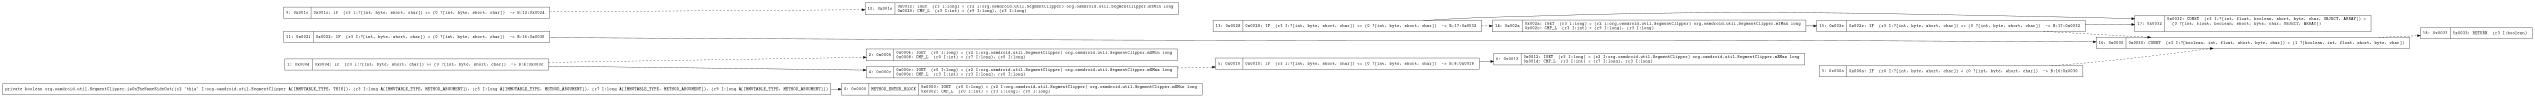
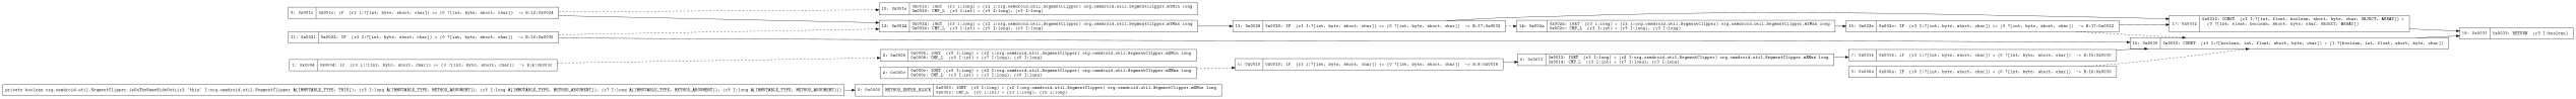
  digraph {
    fontname="Courier Prime"
    rankdir=LR
    node [fontname="Courier Prime" shape=record]
    edge [fontname="Courier Prime"]
    n1 [label="{0\:\ 0x0000|METHOD_ENTER_BLOCK\l|0x0000: IGET  (r0 I:long) = (r2 I:org.osmdroid.util.SegmentClipper) org.osmdroid.util.SegmentClipper.mXMin long \l0x0002: CMP_L  (r0 I:int) = (r3 I:long), (r0 I:long) \l}"]
    n2 [label="{1\:\ 0x0004|0x0004: IF  (r0 I:?[int, byte, short, char]) \>= (0 ?[int, byte, short, char])  \-\> B:4:0x000c \l}"]
    n3 [label="{2\:\ 0x0006|0x0006: IGET  (r0 I:long) = (r2 I:org.osmdroid.util.SegmentClipper) org.osmdroid.util.SegmentClipper.mXMin long \l0x0008: CMP_L  (r0 I:int) = (r7 I:long), (r0 I:long) \l}"]
    n4 [label="{4\:\ 0x000c|0x000c: IGET  (r0 I:long) = (r2 I:org.osmdroid.util.SegmentClipper) org.osmdroid.util.SegmentClipper.mXMax long \l0x000e: CMP_L  (r3 I:int) = (r3 I:long), (r0 I:long) \l}"]
    n5 [label="{5\:\ 0x0010|0x0010: IF  (r3 I:?[int, byte, short, char]) \<= (0 ?[int, byte, short, char])  \-\> B:8:0x0018 \l}"]
    n6 [label="{3\:\ 0x000a|0x000a: IF  (r0 I:?[int, byte, short, char]) \< (0 ?[int, byte, short, char])  \-\> B:16:0x0030 \l}"]
    n7 [label="{16\:\ 0x0030|0x0030: CONST  (r3 I:?[boolean, int, float, short, byte, char]) = (1 ?[boolean, int, float, short, byte, char]) \l}"]
    n8 [label="{18\:\ 0x0033|5x0033: RETURN  (r3 I:boolean) \l}"]
    n9 [label="{6\:\ 0x0012|0x0012: IGET  (r3 I:long) = (r2 I:org.osmdroid.util.SegmentClipper) org.osmdroid.util.SegmentClipper.mXMax long \l0x0014: CMP_L  (r3 I:int) = (r7 I:long), (r3 I:long) \l}"]
+   n10 [label="{7\:\ 0x0016|0x0016: IF  (r3 I:?[int, byte, short, char]) \> (0 ?[int, byte, short, char])  \-\> B:16:0x0030 \l}"]
    n11 [label="{9\:\ 0x001c|0x001c: IF  (r3 I:?[int, byte, short, char]) \>= (0 ?[int, byte, short, char])  \-\> B:12:0x0024 \l}"]
    n12 [label="{10\:\ 0x001e|0x001e: IGET  (r3 I:long) = (r2 I:org.osmdroid.util.SegmentClipper) org.osmdroid.util.SegmentClipper.mYMin long \l0x0020: CMP_L  (r3 I:int) = (r9 I:long), (r3 I:long) \l}"]
+   n13 [label="{12\:\ 0x0024|0x0024: IGET  (r3 I:long) = (r2 I:org.osmdroid.util.SegmentClipper) org.osmdroid.util.SegmentClipper.mYMax long \l0x0026: CMP_L  (r3 I:int) = (r5 I:long), (r3 I:long) \l}"]
    n14 [label="{13\:\ 0x0028|0x0028: IF  (r3 I:?[int, byte, short, char]) \<= (0 ?[int, byte, short, char])  \-\> B:17:0x0032 \l}"]
    n15 [label="{11\:\ 0x0022|0x0022: IF  (r3 I:?[int, byte, short, char]) \< (0 ?[int, byte, short, char])  \-\> B:16:0x0030 \l}"]
    n16 [label="{14\:\ 0x002a|0x002a: IGET  (r3 I:long) = (r2 I:org.osmdroid.util.SegmentClipper) org.osmdroid.util.SegmentClipper.mYMax long \l0x002c: CMP_L  (r3 I:int) = (r9 I:long), (r3 I:long) \l}"]
    n17 [label="{17\:\ 0x0032|0x0032: CONST  (r3 I:?[int, float, boolean, short, byte, char, OBJECT, ARRAY]) = \l  (0 ?[int, float, boolean, short, byte, char, OBJECT, ARRAY])\l \l}"]
    n18 [label="{15\:\ 0x002e|0x002e: IF  (r3 I:?[int, byte, short, char]) \<= (0 ?[int, byte, short, char])  \-\> B:17:0x0032 \l}"]
    n19 [label="{private boolean org.osmdroid.util.SegmentClipper.isOnTheSameSideOut((r2 'this' I:org.osmdroid.util.SegmentClipper A[IMMUTABLE_TYPE, THIS]), (r3 I:long A[IMMUTABLE_TYPE, METHOD_ARGUMENT]), (r5 I:long A[IMMUTABLE_TYPE, METHOD_ARGUMENT]), (r7 I:long A[IMMUTABLE_TYPE, METHOD_ARGUMENT]), (r9 I:long A[IMMUTABLE_TYPE, METHOD_ARGUMENT])) }"]
    n2 -> n3 [style=dashed]
-   n2 -> n4
    n4 -> n5 [style=dashed]
    n5 -> n9 [style=solid]
    n6 -> n7 [style=dashed]
-   n7 -> n8 [style=dashed]
+   n7 -> n8
+   n9 -> n10
+   n10 -> n7
    n11 -> n12 [style=dashed]
+   n11 -> n13
+   n13 -> n14
    n14 -> n16 [style=dashed]
    n14 -> n17
    n15 -> n7
+   n15 -> n13 [style=dashed]
    n16 -> n18
+   n17 -> n8
    n18 -> n7 [style=dashed]
    n18 -> n17
    n19 -> n1
  }
